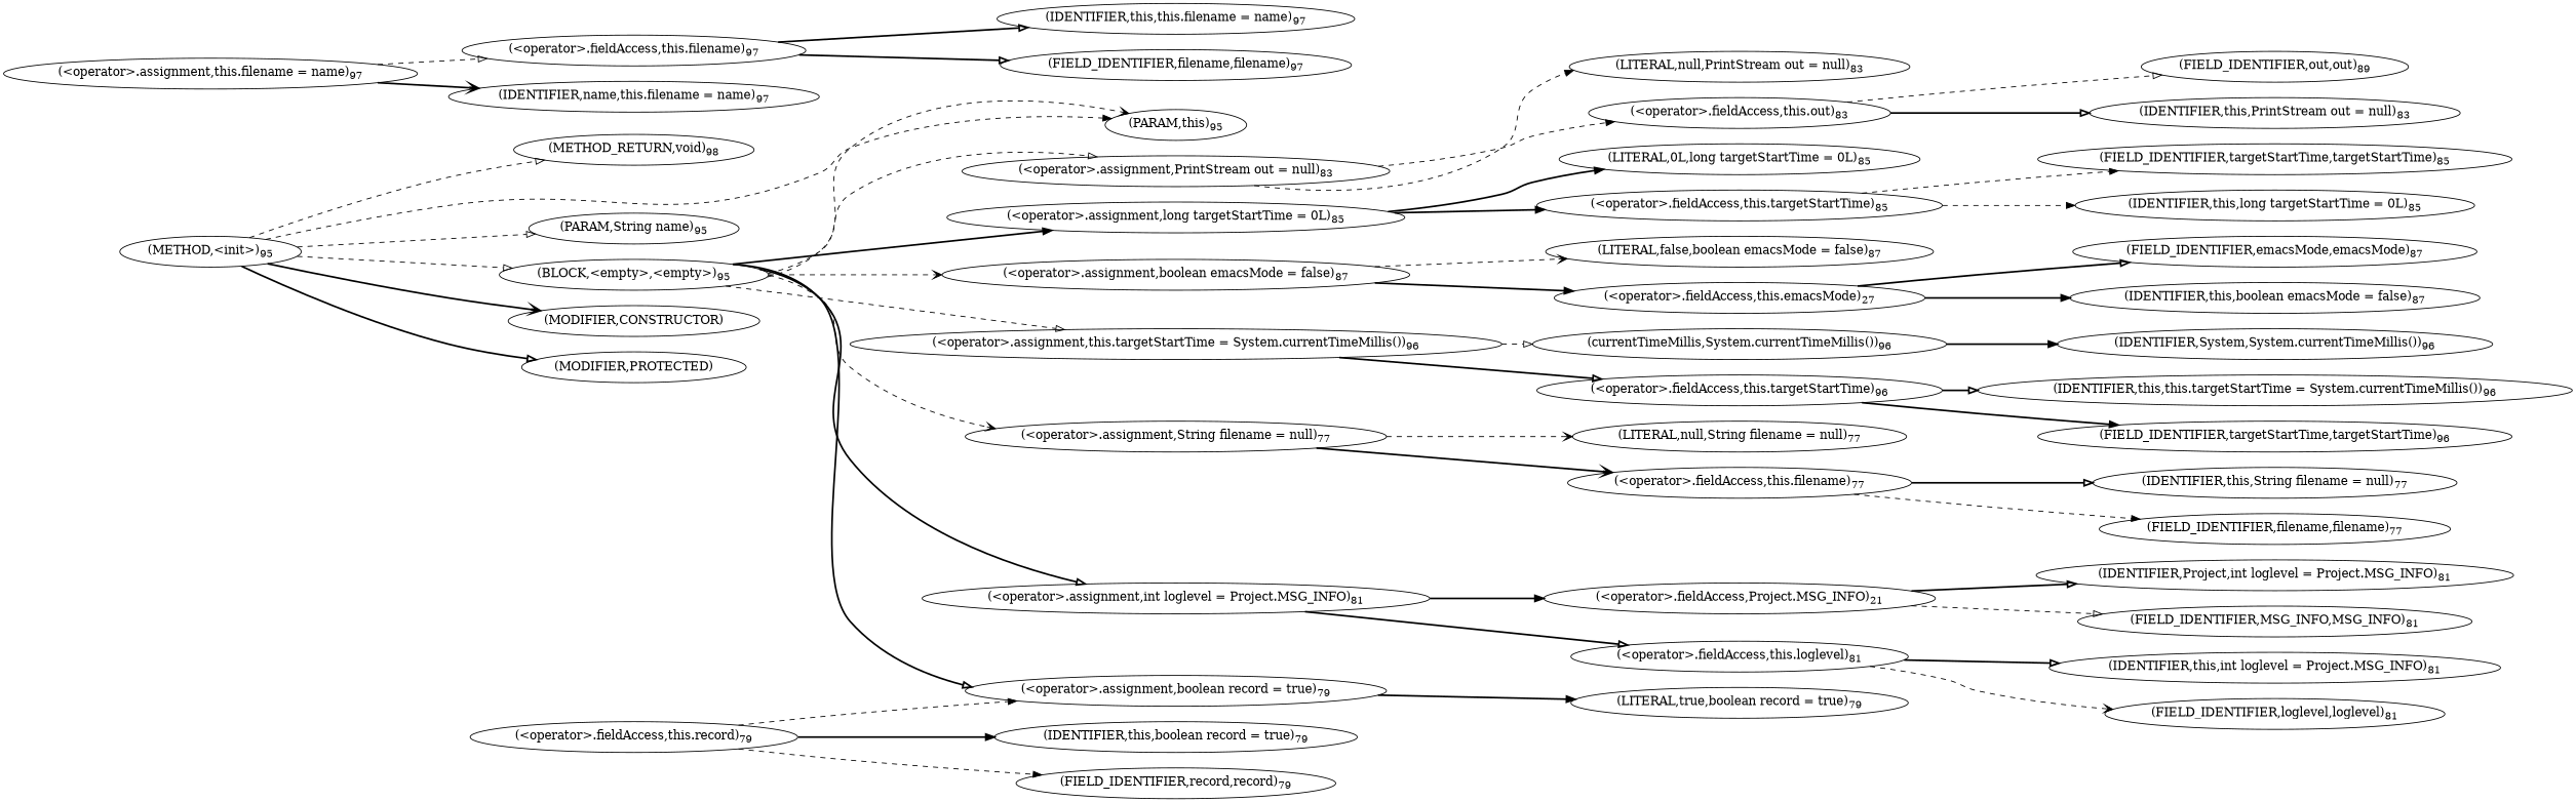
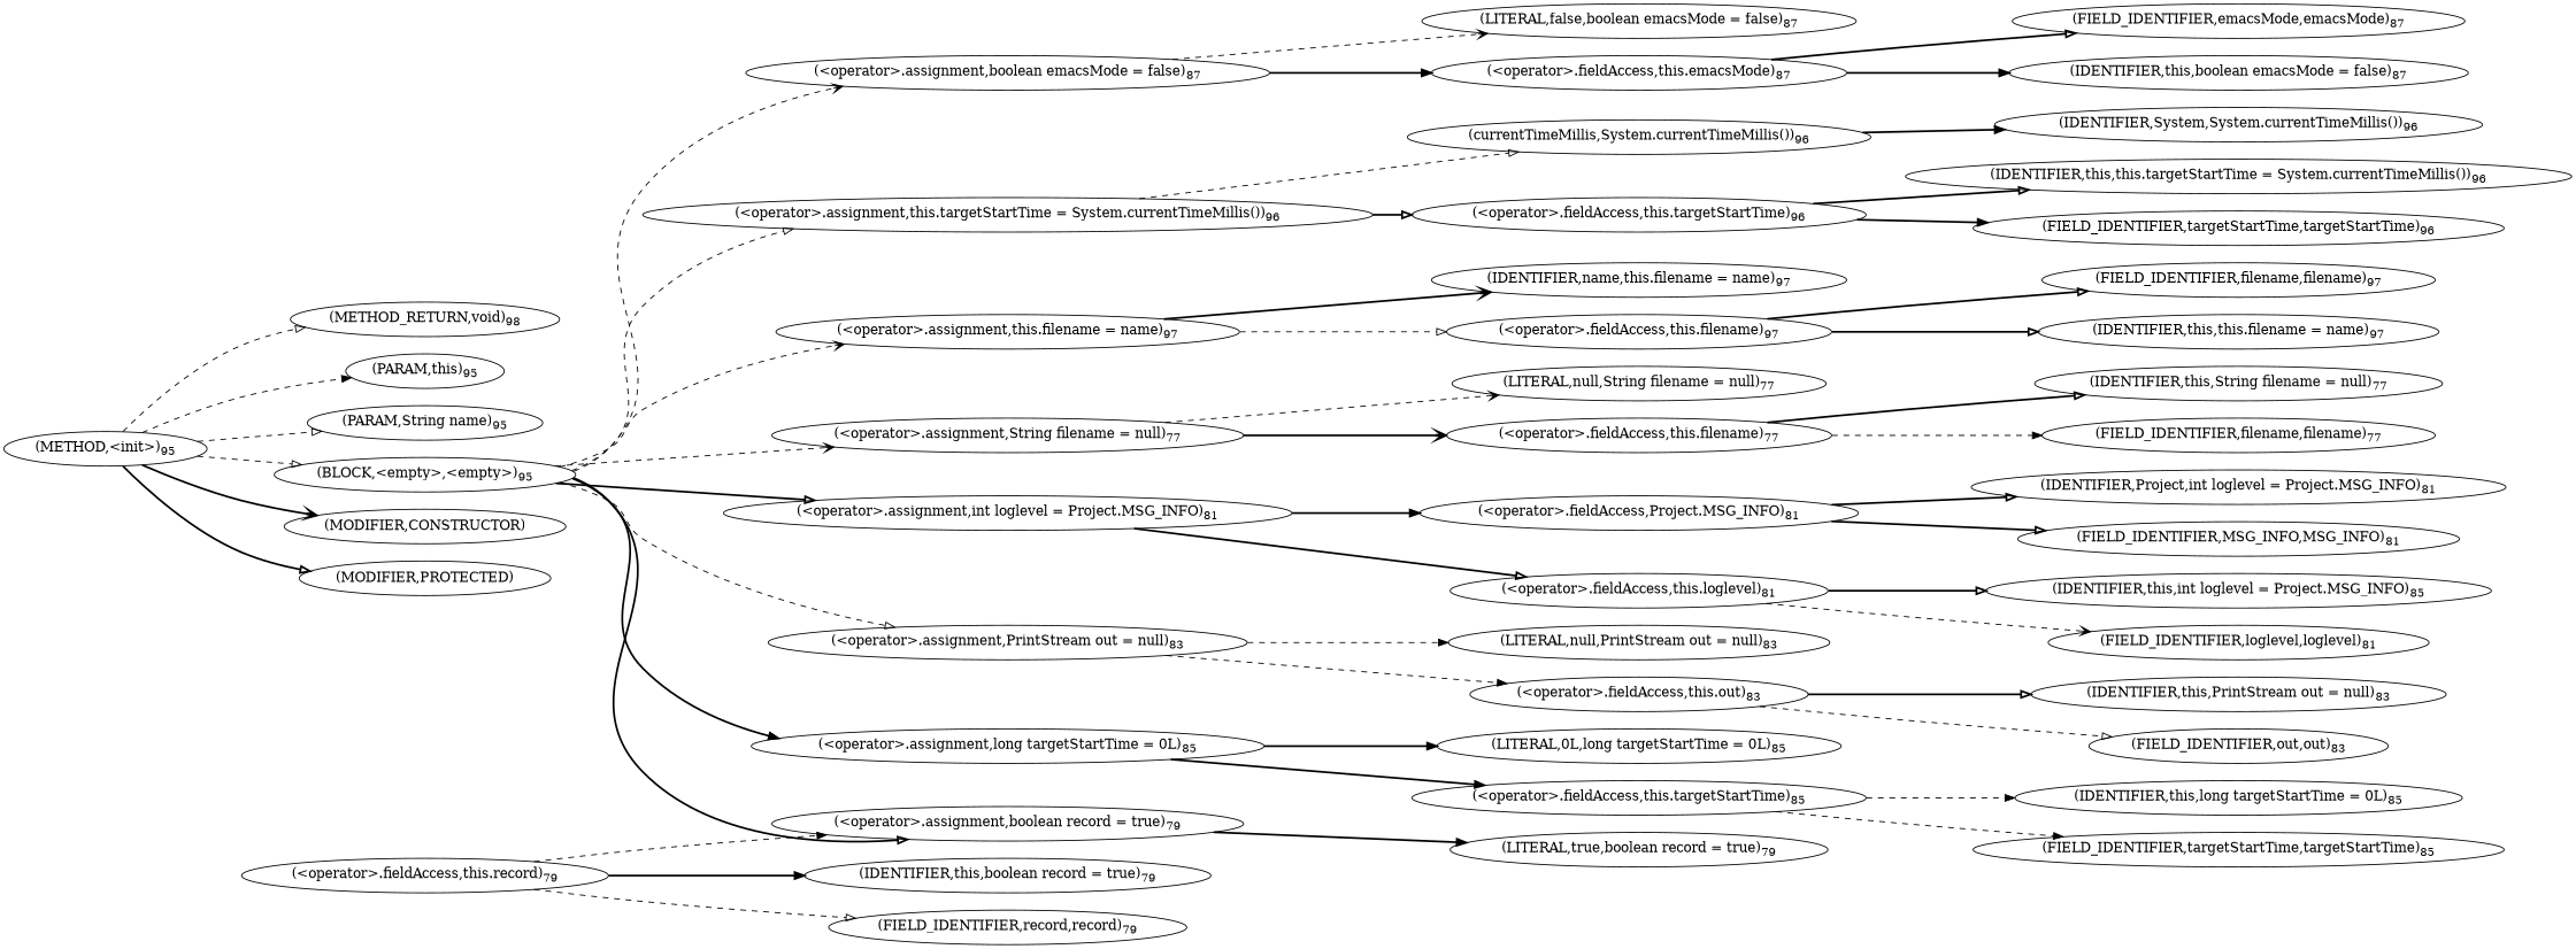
  digraph {
    rankdir=LR
    edge [arrowhead=onormal style=bold]
    n1 [label=<(METHOD,&lt;init&gt;)<SUB>95</SUB>>]
    n2 [label=<(PARAM,this)<SUB>95</SUB>>]
    n3 [label=<(PARAM,String name)<SUB>95</SUB>>]
    n4 [label=<(BLOCK,&lt;empty&gt;,&lt;empty&gt;)<SUB>95</SUB>>]
    n5 [label=<(MODIFIER,CONSTRUCTOR)>]
    n6 [label=<(MODIFIER,PROTECTED)>]
    n7 [label=<(METHOD_RETURN,void)<SUB>98</SUB>>]
    n8 [label=<(&lt;operator&gt;.assignment,String filename = null)<SUB>77</SUB>>]
    n9 [label=<(&lt;operator&gt;.assignment,boolean record = true)<SUB>79</SUB>>]
    n10 [label=<(&lt;operator&gt;.assignment,int loglevel = Project.MSG_INFO)<SUB>81</SUB>>]
    n11 [label=<(&lt;operator&gt;.assignment,PrintStream out = null)<SUB>83</SUB>>]
    n12 [label=<(&lt;operator&gt;.assignment,long targetStartTime = 0L)<SUB>85</SUB>>]
    n13 [label=<(&lt;operator&gt;.assignment,boolean emacsMode = false)<SUB>87</SUB>>]
    n14 [label=<(&lt;operator&gt;.assignment,this.targetStartTime = System.currentTimeMillis())<SUB>96</SUB>>]
    n15 [label=<(&lt;operator&gt;.assignment,this.filename = name)<SUB>97</SUB>>]
    n16 [label=<(&lt;operator&gt;.fieldAccess,this.filename)<SUB>77</SUB>>]
    n17 [label=<(LITERAL,null,String filename = null)<SUB>77</SUB>>]
    n18 [label=<(LITERAL,true,boolean record = true)<SUB>79</SUB>>]
    n19 [label=<(&lt;operator&gt;.fieldAccess,this.loglevel)<SUB>81</SUB>>]
-   n20 [label=<(&lt;operator&gt;.fieldAccess,Project.MSG_INFO)<SUB>21</SUB>>]
+   n20 [label=<(&lt;operator&gt;.fieldAccess,Project.MSG_INFO)<SUB>81</SUB>>]
    n21 [label=<(&lt;operator&gt;.fieldAccess,this.out)<SUB>83</SUB>>]
    n22 [label=<(LITERAL,null,PrintStream out = null)<SUB>83</SUB>>]
    n23 [label=<(&lt;operator&gt;.fieldAccess,this.targetStartTime)<SUB>85</SUB>>]
    n24 [label=<(LITERAL,0L,long targetStartTime = 0L)<SUB>85</SUB>>]
-   n25 [label=<(&lt;operator&gt;.fieldAccess,this.emacsMode)<SUB>27</SUB>>]
+   n25 [label=<(&lt;operator&gt;.fieldAccess,this.emacsMode)<SUB>87</SUB>>]
    n26 [label=<(LITERAL,false,boolean emacsMode = false)<SUB>87</SUB>>]
    n27 [label=<(&lt;operator&gt;.fieldAccess,this.targetStartTime)<SUB>96</SUB>>]
    n28 [label=<(currentTimeMillis,System.currentTimeMillis())<SUB>96</SUB>>]
    n29 [label=<(&lt;operator&gt;.fieldAccess,this.filename)<SUB>97</SUB>>]
    n30 [label=<(IDENTIFIER,name,this.filename = name)<SUB>97</SUB>>]
    n31 [label=<(IDENTIFIER,this,String filename = null)<SUB>77</SUB>>]
    n32 [label=<(FIELD_IDENTIFIER,filename,filename)<SUB>77</SUB>>]
    n33 [label=<(&lt;operator&gt;.fieldAccess,this.record)<SUB>79</SUB>>]
    n34 [label=<(IDENTIFIER,this,boolean record = true)<SUB>79</SUB>>]
    n35 [label=<(FIELD_IDENTIFIER,record,record)<SUB>79</SUB>>]
-   n36 [label=<(IDENTIFIER,this,int loglevel = Project.MSG_INFO)<SUB>81</SUB>>]
+   n36 [label=<(IDENTIFIER,this,int loglevel = Project.MSG_INFO)<SUB>85</SUB>>]
    n37 [label=<(FIELD_IDENTIFIER,loglevel,loglevel)<SUB>81</SUB>>]
    n38 [label=<(IDENTIFIER,Project,int loglevel = Project.MSG_INFO)<SUB>81</SUB>>]
    n39 [label=<(FIELD_IDENTIFIER,MSG_INFO,MSG_INFO)<SUB>81</SUB>>]
    n40 [label=<(IDENTIFIER,this,PrintStream out = null)<SUB>83</SUB>>]
-   n41 [label=<(FIELD_IDENTIFIER,out,out)<SUB>89</SUB>>]
+   n41 [label=<(FIELD_IDENTIFIER,out,out)<SUB>83</SUB>>]
    n42 [label=<(IDENTIFIER,this,long targetStartTime = 0L)<SUB>85</SUB>>]
    n43 [label=<(FIELD_IDENTIFIER,targetStartTime,targetStartTime)<SUB>85</SUB>>]
    n44 [label=<(IDENTIFIER,this,boolean emacsMode = false)<SUB>87</SUB>>]
    n45 [label=<(FIELD_IDENTIFIER,emacsMode,emacsMode)<SUB>87</SUB>>]
    n46 [label=<(IDENTIFIER,this,this.targetStartTime = System.currentTimeMillis())<SUB>96</SUB>>]
    n47 [label=<(FIELD_IDENTIFIER,targetStartTime,targetStartTime)<SUB>96</SUB>>]
    n48 [label=<(IDENTIFIER,System,System.currentTimeMillis())<SUB>96</SUB>>]
    n49 [label=<(IDENTIFIER,this,this.filename = name)<SUB>97</SUB>>]
    n50 [label=<(FIELD_IDENTIFIER,filename,filename)<SUB>97</SUB>>]
    n1 -> n2 [arrowhead=normal style=dashed]
    n1 -> n3 [style=dashed]
    n1 -> n4 [style=dashed]
    n1 -> n5 [arrowhead=vee]
    n1 -> n6
    n1 -> n7 [style=dashed]
    n4 -> n8 [arrowhead=vee style=dashed]
    n4 -> n9
    n4 -> n10
    n4 -> n11 [style=dashed]
    n4 -> n12 [arrowhead=normal]
    n4 -> n13 [arrowhead=vee style=dashed]
    n4 -> n14 [style=dashed]
-   n4 -> n2 [arrowhead=vee style=dashed]
+   n4 -> n15 [arrowhead=vee style=dashed]
    n8 -> n16 [arrowhead=vee]
    n8 -> n17 [arrowhead=vee style=dashed]
    n9 -> n18 [arrowhead=normal]
    n10 -> n19
    n10 -> n20 [arrowhead=normal]
    n11 -> n21 [arrowhead=normal style=dashed]
    n11 -> n22 [arrowhead=normal style=dashed]
    n12 -> n23 [arrowhead=normal]
    n12 -> n24 [arrowhead=normal]
    n13 -> n25 [arrowhead=normal]
    n13 -> n26 [arrowhead=vee style=dashed]
    n14 -> n27
    n14 -> n28 [style=dashed]
    n15 -> n29 [style=dashed]
    n15 -> n30 [arrowhead=vee]
    n16 -> n31
    n16 -> n32 [arrowhead=normal style=dashed]
    n19 -> n36
    n19 -> n37 [arrowhead=vee style=dashed]
    n20 -> n38
-   n20 -> n39 [style=dashed]
+   n20 -> n39
    n21 -> n40
    n21 -> n41 [style=dashed]
    n23 -> n42 [arrowhead=normal style=dashed]
    n23 -> n43 [arrowhead=normal style=dashed]
    n25 -> n44 [arrowhead=normal]
    n25 -> n45
    n27 -> n46
    n27 -> n47 [arrowhead=normal]
    n28 -> n48 [arrowhead=normal]
    n29 -> n49
    n29 -> n50
    n33 -> n9 [arrowhead=normal style=dashed]
    n33 -> n34 [arrowhead=normal]
-   n33 -> n35 [arrowhead=normal style=dashed]
+   n33 -> n35 [style=dashed]
  }
